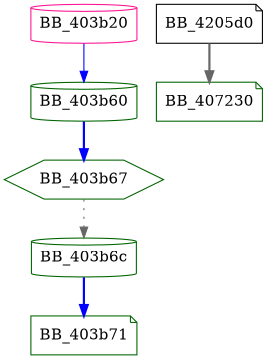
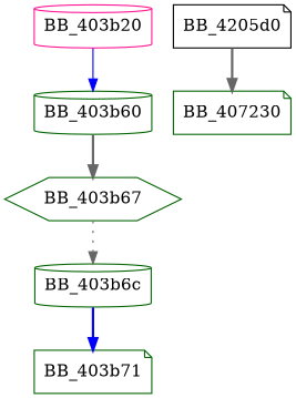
  digraph {
    node [color=darkgreen shape=cylinder]
    edge [color=gray40 style=bold]
    BB_403b20 [color=deeppink]
    BB_403b60
    BB_403b67 [shape=hexagon]
    BB_403b6c
    BB_403b71 [shape=note]
    BB_4205d0 [color=black shape=note]
    n7 [label=BB_407230 shape=note]
    BB_403b20 -> BB_403b60 [color=blue style=solid]
-   BB_403b60 -> BB_403b67 [color=blue]
+   BB_403b60 -> BB_403b67
    BB_403b67 -> BB_403b6c [style=dotted]
    BB_403b6c -> BB_403b71 [color=blue]
    BB_4205d0 -> n7
  }
